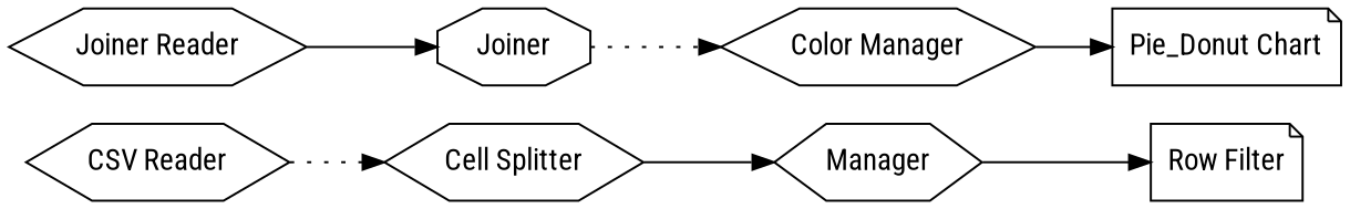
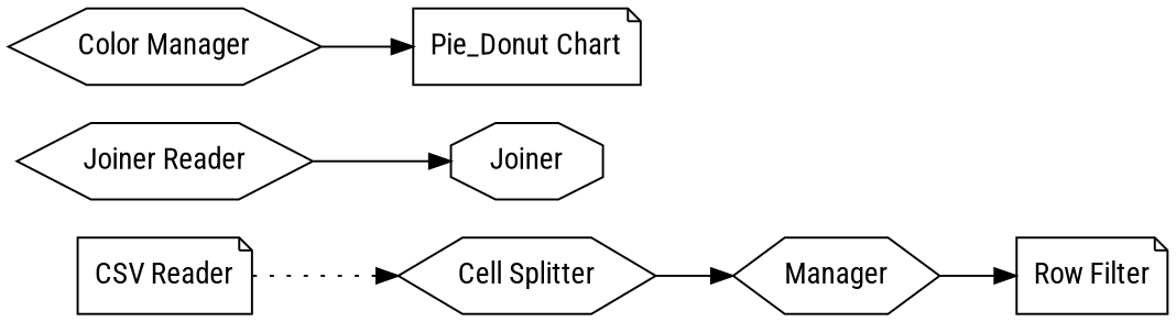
  digraph {
    fontname="Roboto Condensed"
    rankdir=LR
    node [fontname="Roboto Condensed" shape=hexagon]
    edge [fontname="Roboto Condensed" style=solid]
-   n1 [label="CSV Reader"]
+   n1 [label="CSV Reader" shape=note]
    n2 [label="Cell Splitter"]
    n3 [label=Manager]
    n4 [label="Joiner Reader"]
    n5 [label=Joiner shape=octagon]
    n6 [label="Color Manager"]
    n7 [label="Row Filter" shape=note]
    n8 [label="Pie_Donut Chart" shape=note]
    n1 -> n2 [style=dotted]
    n2 -> n3
    n3 -> n7
    n4 -> n5
-   n5 -> n6 [style=dotted]
    n6 -> n8
  }
